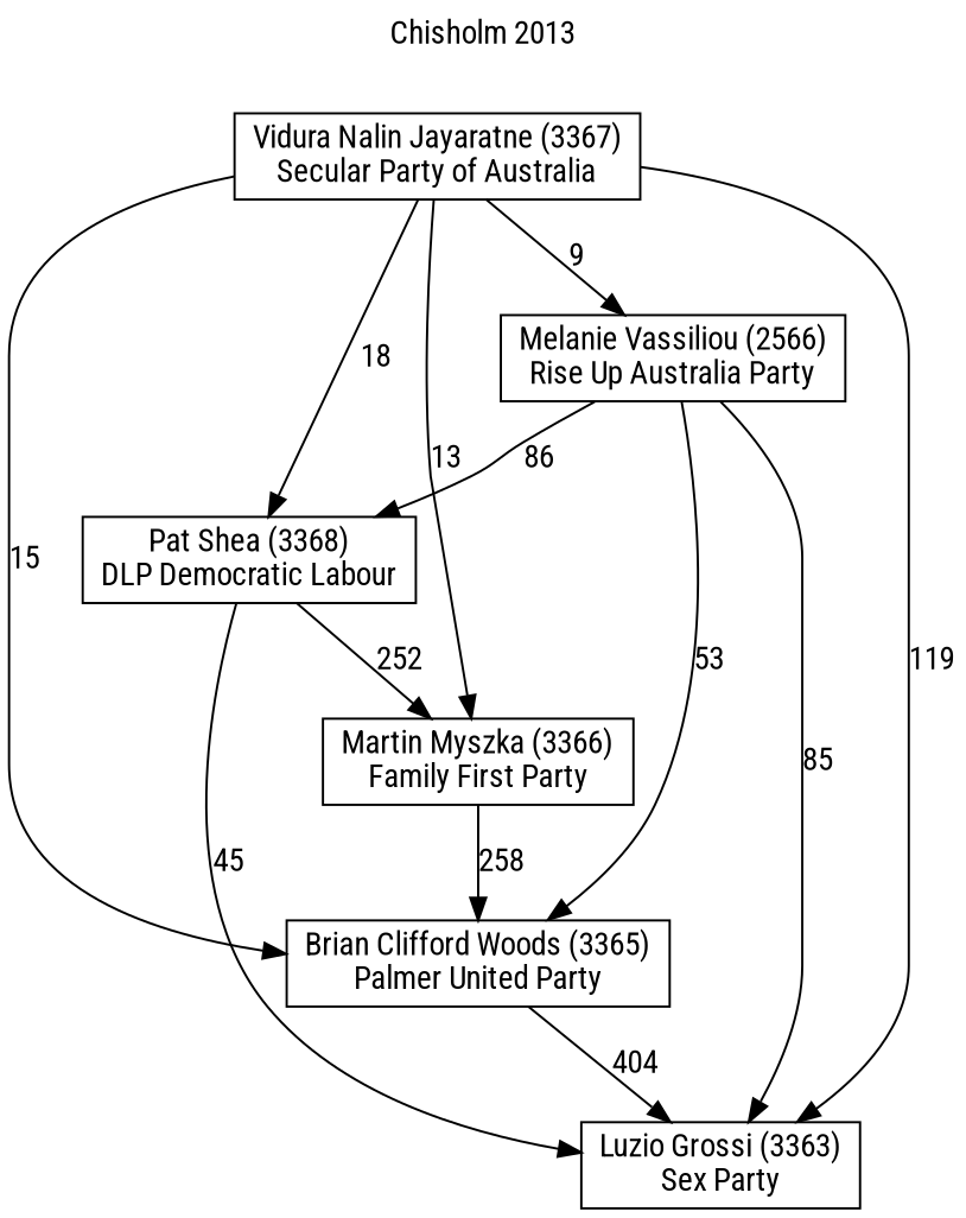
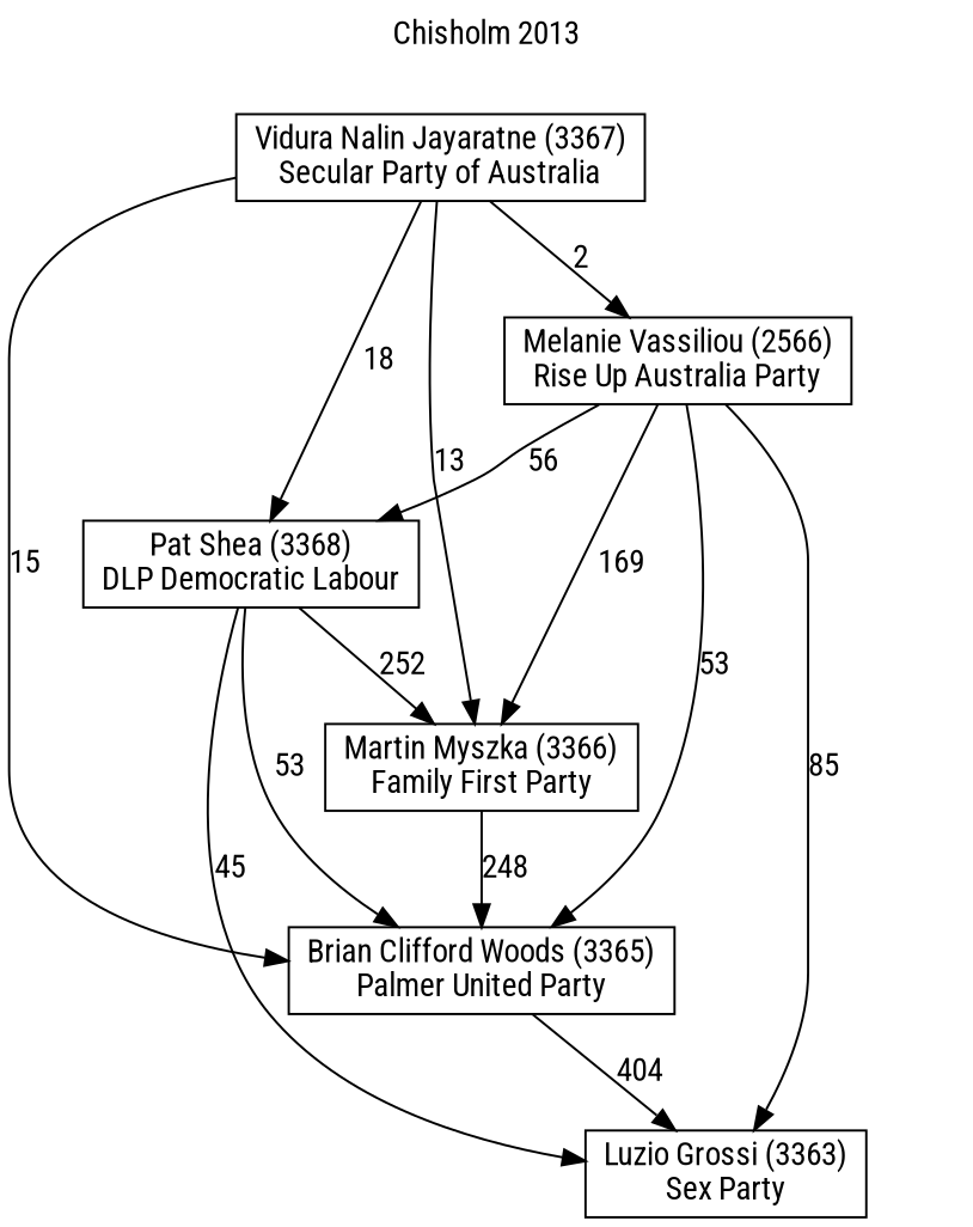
  digraph {
    fontname="Roboto Condensed"
    label="Chisholm 2013"
    labelloc=t
    mclimit=10
    node [fontname="Roboto Condensed" shape=box]
    edge [fontname="Roboto Condensed"]
    n1 [label="Luzio Grossi (3363)\nSex Party"]
    n2 [label="Brian Clifford Woods (3365)\nPalmer United Party"]
    n3 [label="Martin Myszka (3366)\nFamily First Party"]
    n4 [label="Pat Shea (3368)\nDLP Democratic Labour"]
    n5 [label="Melanie Vassiliou (2566)\nRise Up Australia Party"]
    n6 [label="Vidura Nalin Jayaratne (3367)\nSecular Party of Australia"]
    n2 -> n1 [label=404]
-   n3 -> n2 [label=258]
+   n3 -> n2 [label=248]
    n4 -> n1 [label=45]
+   n4 -> n2 [label=53]
    n4 -> n3 [label=252]
    n5 -> n1 [label=85]
    n5 -> n2 [label=53]
-   n5 -> n4 [label=86]
-   n6 -> n1 [label=119]
+   n5 -> n3 [label=169]
+   n5 -> n4 [label=56]
    n6 -> n2 [label=15]
    n6 -> n3 [label=13]
    n6 -> n4 [label=18]
-   n6 -> n5 [label=9]
+   n6 -> n5 [label=2]
  }
